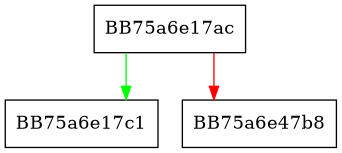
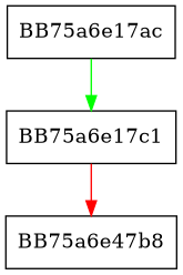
  digraph {
    splines=ortho
    node [shape=box]
    BB75a6e17ac
    BB75a6e17c1
    n3 [label=BB75a6e47b8]
    BB75a6e17ac -> BB75a6e17c1 [color=green]
-   BB75a6e17ac -> n3 [color=red]
+   BB75a6e17c1 -> n3 [color=red]
  }
